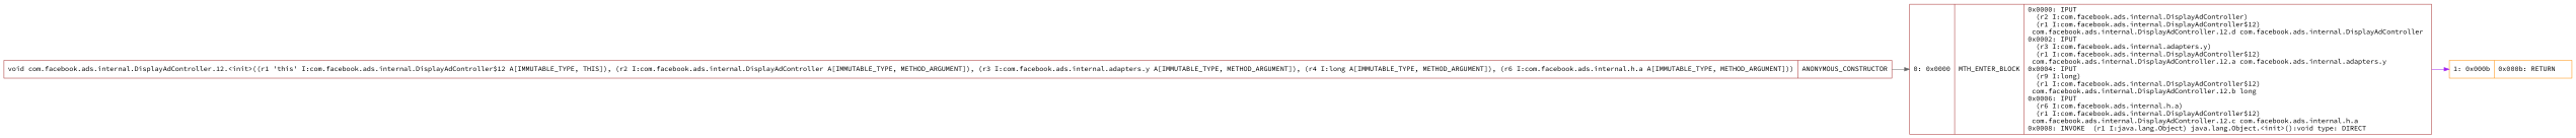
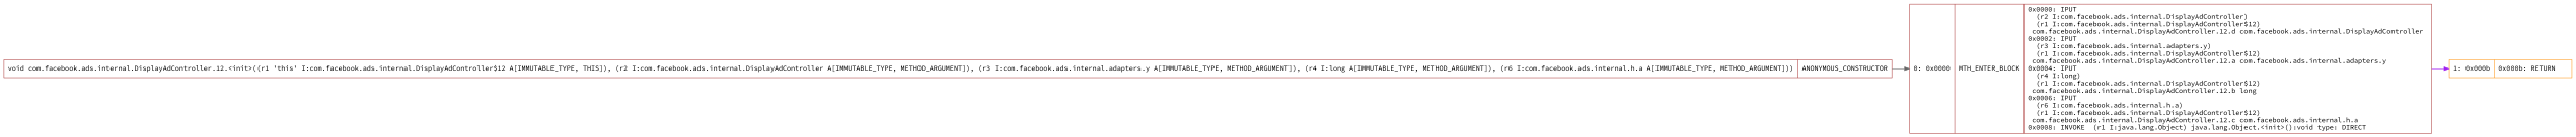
  digraph {
    rankdir=LR
    fontname="Source Code Pro"
    node [shape=record color=brown fontname="Source Code Pro"]
    edge [fontname="Source Code Pro"]
-   n1 [label="{0\:\ 0x0000|MTH_ENTER_BLOCK\l|0x0000: IPUT  \l  (r2 I:com.facebook.ads.internal.DisplayAdController)\l  (r1 I:com.facebook.ads.internal.DisplayAdController$12)\l com.facebook.ads.internal.DisplayAdController.12.d com.facebook.ads.internal.DisplayAdController \l0x0002: IPUT  \l  (r3 I:com.facebook.ads.internal.adapters.y)\l  (r1 I:com.facebook.ads.internal.DisplayAdController$12)\l com.facebook.ads.internal.DisplayAdController.12.a com.facebook.ads.internal.adapters.y \l0x0004: IPUT  \l  (r9 I:long)\l  (r1 I:com.facebook.ads.internal.DisplayAdController$12)\l com.facebook.ads.internal.DisplayAdController.12.b long \l0x0006: IPUT  \l  (r6 I:com.facebook.ads.internal.h.a)\l  (r1 I:com.facebook.ads.internal.DisplayAdController$12)\l com.facebook.ads.internal.DisplayAdController.12.c com.facebook.ads.internal.h.a \l0x0008: INVOKE  (r1 I:java.lang.Object) java.lang.Object.\<init\>():void type: DIRECT \l}"]
+   n1 [label="{0\:\ 0x0000|MTH_ENTER_BLOCK\l|0x0000: IPUT  \l  (r2 I:com.facebook.ads.internal.DisplayAdController)\l  (r1 I:com.facebook.ads.internal.DisplayAdController$12)\l com.facebook.ads.internal.DisplayAdController.12.d com.facebook.ads.internal.DisplayAdController \l0x0002: IPUT  \l  (r3 I:com.facebook.ads.internal.adapters.y)\l  (r1 I:com.facebook.ads.internal.DisplayAdController$12)\l com.facebook.ads.internal.DisplayAdController.12.a com.facebook.ads.internal.adapters.y \l0x0004: IPUT  \l  (r4 I:long)\l  (r1 I:com.facebook.ads.internal.DisplayAdController$12)\l com.facebook.ads.internal.DisplayAdController.12.b long \l0x0006: IPUT  \l  (r6 I:com.facebook.ads.internal.h.a)\l  (r1 I:com.facebook.ads.internal.DisplayAdController$12)\l com.facebook.ads.internal.DisplayAdController.12.c com.facebook.ads.internal.h.a \l0x0008: INVOKE  (r1 I:java.lang.Object) java.lang.Object.\<init\>():void type: DIRECT \l}"]
    n2 [label="{1\:\ 0x000b|0x000b: RETURN   \l}" color=darkorange]
    n3 [label="{void com.facebook.ads.internal.DisplayAdController.12.\<init\>((r1 'this' I:com.facebook.ads.internal.DisplayAdController$12 A[IMMUTABLE_TYPE, THIS]), (r2 I:com.facebook.ads.internal.DisplayAdController A[IMMUTABLE_TYPE, METHOD_ARGUMENT]), (r3 I:com.facebook.ads.internal.adapters.y A[IMMUTABLE_TYPE, METHOD_ARGUMENT]), (r4 I:long A[IMMUTABLE_TYPE, METHOD_ARGUMENT]), (r6 I:com.facebook.ads.internal.h.a A[IMMUTABLE_TYPE, METHOD_ARGUMENT]))  | ANONYMOUS_CONSTRUCTOR\l}"]
    n1 -> n2 [color=purple]
    n3 -> n1 [color=gray40]
  }
